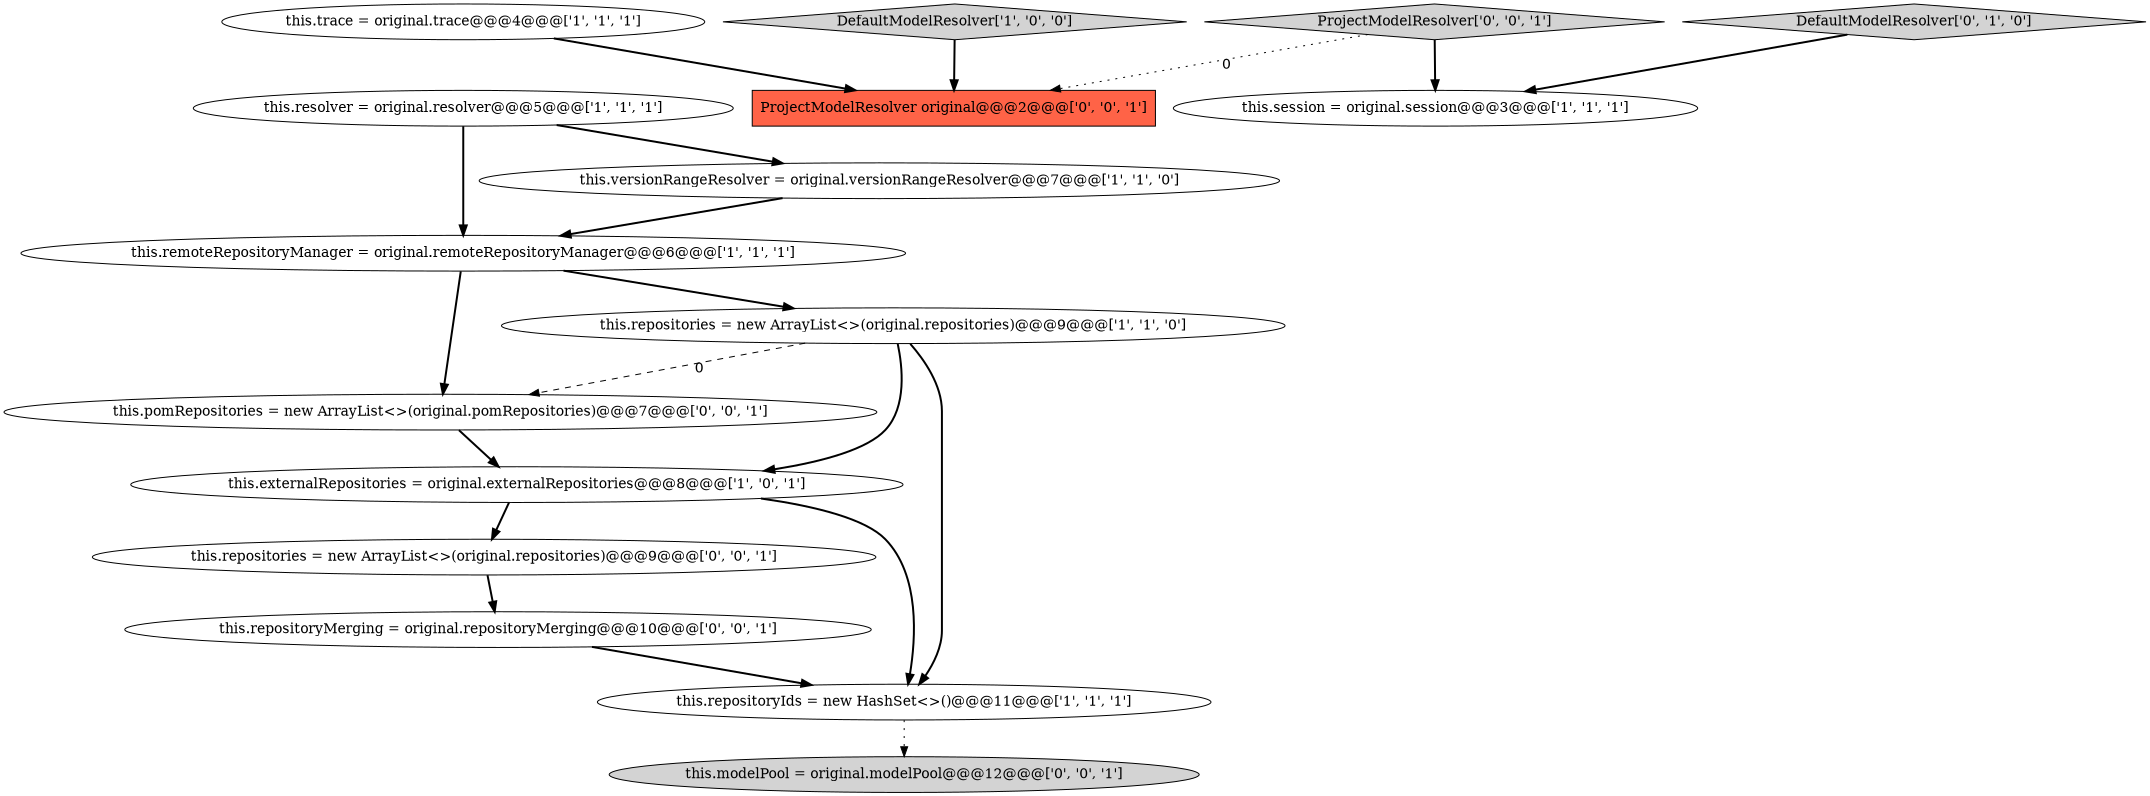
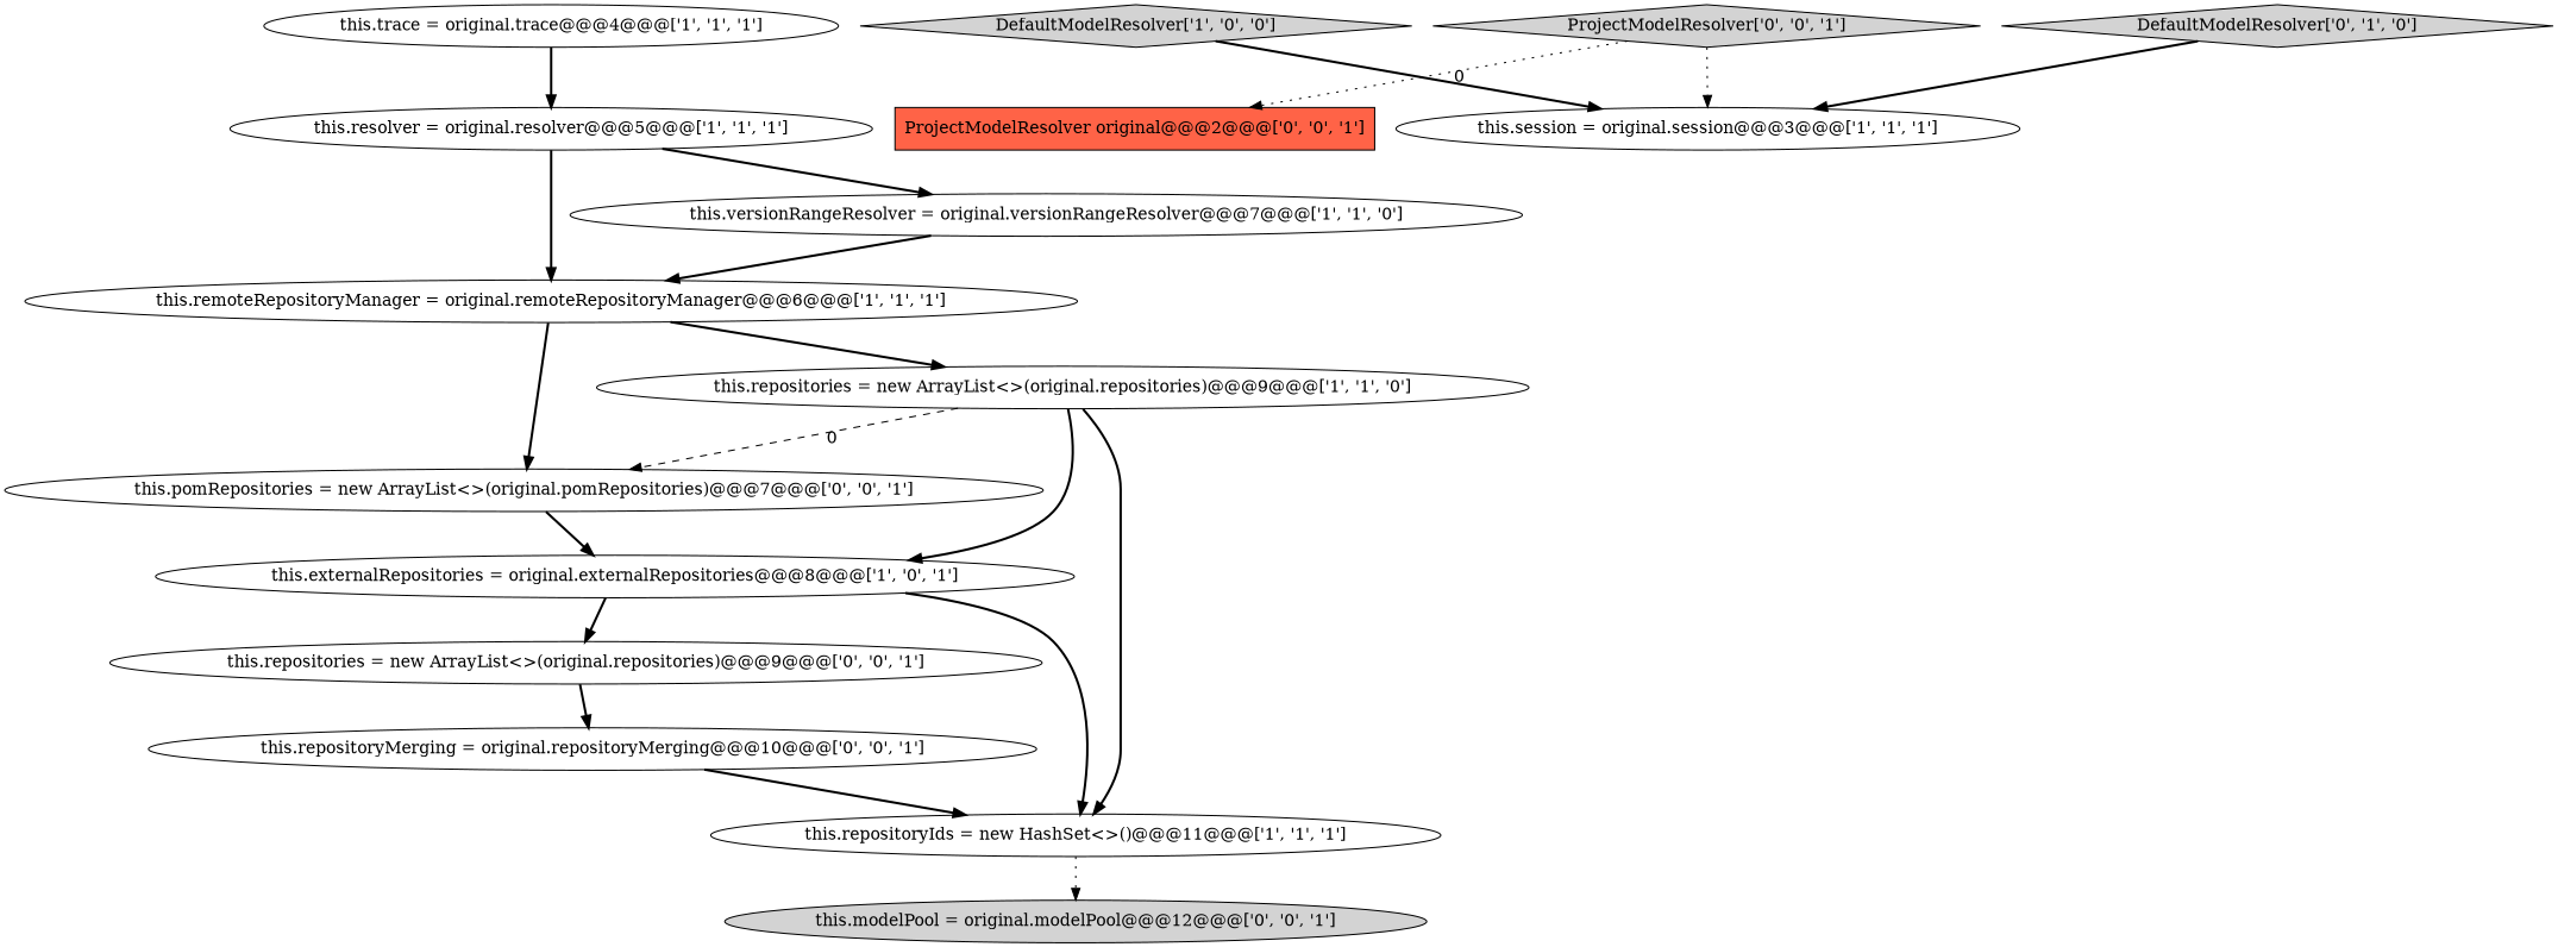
  digraph {
    node [fillcolor=white shape=ellipse style=filled]
    edge [style=bold]
    n1 [label="this.trace = original.trace@@@4@@@['1', '1', '1']"]
    n2 [label="this.resolver = original.resolver@@@5@@@['1', '1', '1']"]
    n3 [label="this.versionRangeResolver = original.versionRangeResolver@@@7@@@['1', '1', '0']"]
    n4 [label="this.remoteRepositoryManager = original.remoteRepositoryManager@@@6@@@['1', '1', '1']"]
    n5 [label="this.repositoryMerging = original.repositoryMerging@@@10@@@['0', '0', '1']"]
    n6 [label="this.repositoryIds = new HashSet<>()@@@11@@@['1', '1', '1']"]
    n7 [fillcolor=lightgray label="this.modelPool = original.modelPool@@@12@@@['0', '0', '1']"]
    n8 [fillcolor=tomato label="ProjectModelResolver original@@@2@@@['0', '0', '1']" shape=box]
    n9 [fillcolor=lightgray label="DefaultModelResolver['0', '1', '0']" shape=diamond]
    n10 [label="this.session = original.session@@@3@@@['1', '1', '1']"]
    n11 [label="this.repositories = new ArrayList<>(original.repositories)@@@9@@@['1', '1', '0']"]
    n12 [label="this.externalRepositories = original.externalRepositories@@@8@@@['1', '0', '1']"]
    n13 [label="this.pomRepositories = new ArrayList<>(original.pomRepositories)@@@7@@@['0', '0', '1']"]
    n14 [label="this.repositories = new ArrayList<>(original.repositories)@@@9@@@['0', '0', '1']"]
    n15 [fillcolor=lightgray label="DefaultModelResolver['1', '0', '0']" shape=diamond]
    n16 [fillcolor=lightgray label="ProjectModelResolver['0', '0', '1']" shape=diamond]
-   n1 -> n8
+   n1 -> n2
    n2 -> n3
    n2 -> n4
    n3 -> n4
    n4 -> n11
    n4 -> n13
    n5 -> n6
    n6 -> n7 [style=dotted]
    n9 -> n10
    n11 -> n6
    n11 -> n12
    n11 -> n13 [label=0 style=dashed]
    n12 -> n6
    n12 -> n14
    n13 -> n12
    n14 -> n5
-   n15 -> n8
+   n15 -> n10
    n16 -> n8 [label=0 style=dotted]
-   n16 -> n10
+   n16 -> n10 [style=dotted]
  }
